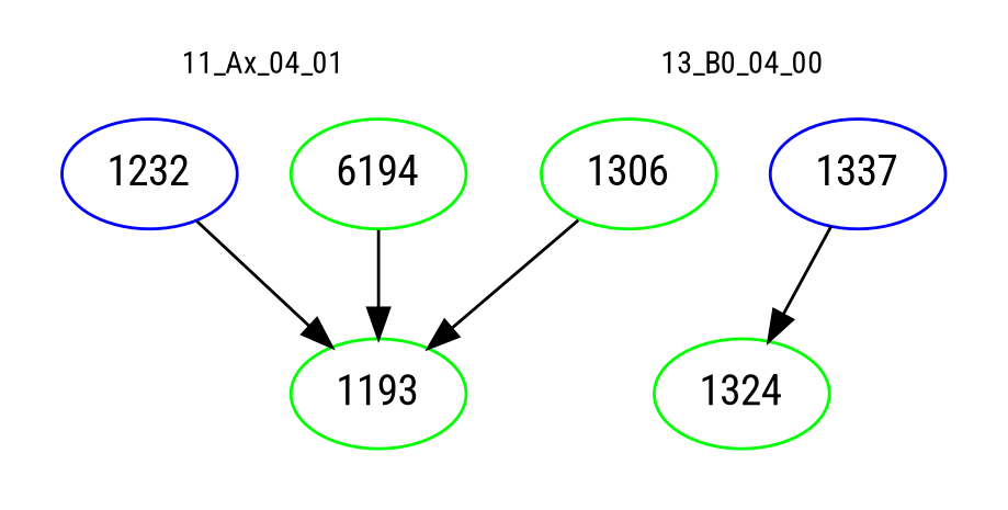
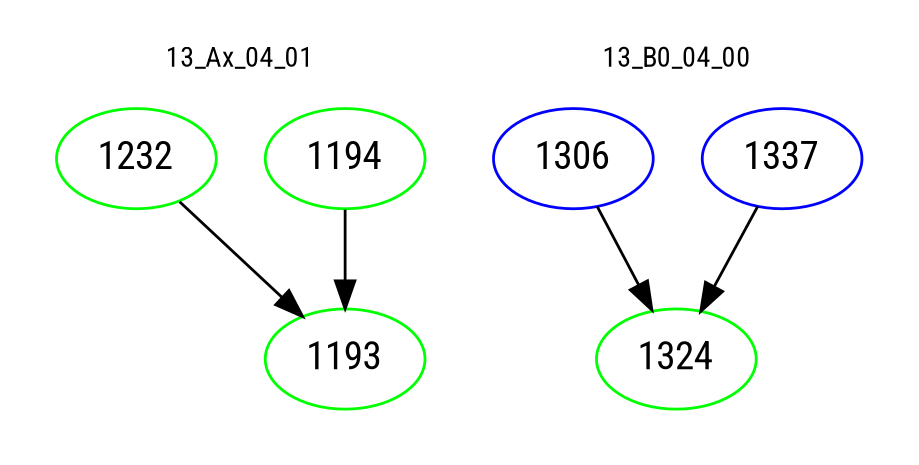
  digraph {
    fontname="Roboto Condensed"
    node [color=green fontname="Roboto Condensed"]
    edge [color=black fontname="Roboto Condensed"]
-   n1 [label=6194]
+   n1 [label=1194]
    n2 [label=1193]
-   n3 [color=blue label=1232]
-   n4 [label=1306]
+   n3 [label=1232]
+   n4 [color=blue label=1306]
    n5 [label=1324]
    n6 [color=blue label=1337]
    subgraph cluster_1 {
      color=white
      fontsize=10
-     label="11_Ax_04_01"
+     label="13_Ax_04_01"
      n1
      n2
      n3
    }
    subgraph cluster_2 {
      color=white
      fontsize=10
      label="13_B0_04_00"
      n4
      n5
      n6
    }
    n1 -> n2
    n3 -> n2
-   n4 -> n2
+   n4 -> n5
    n6 -> n5
  }
